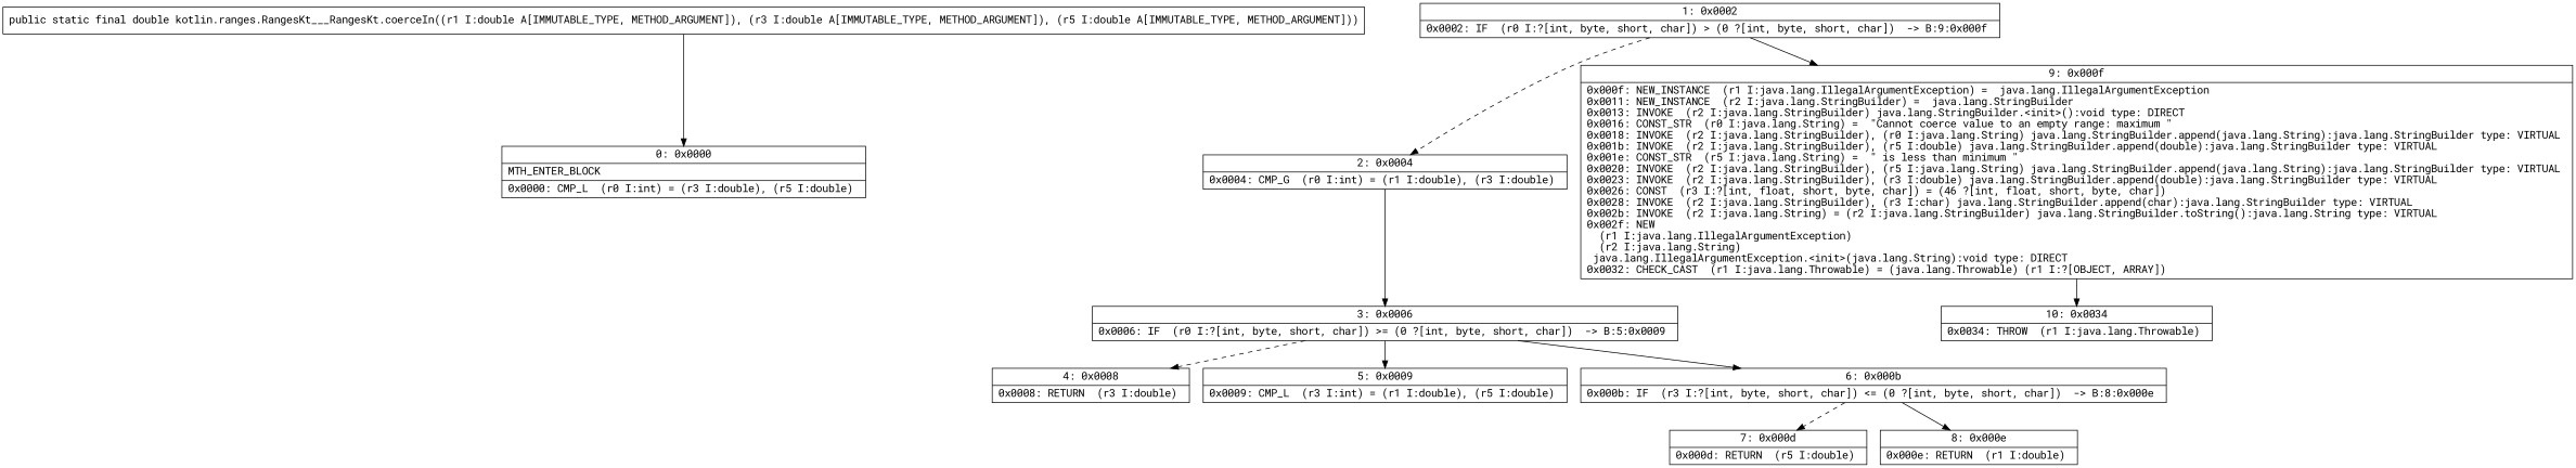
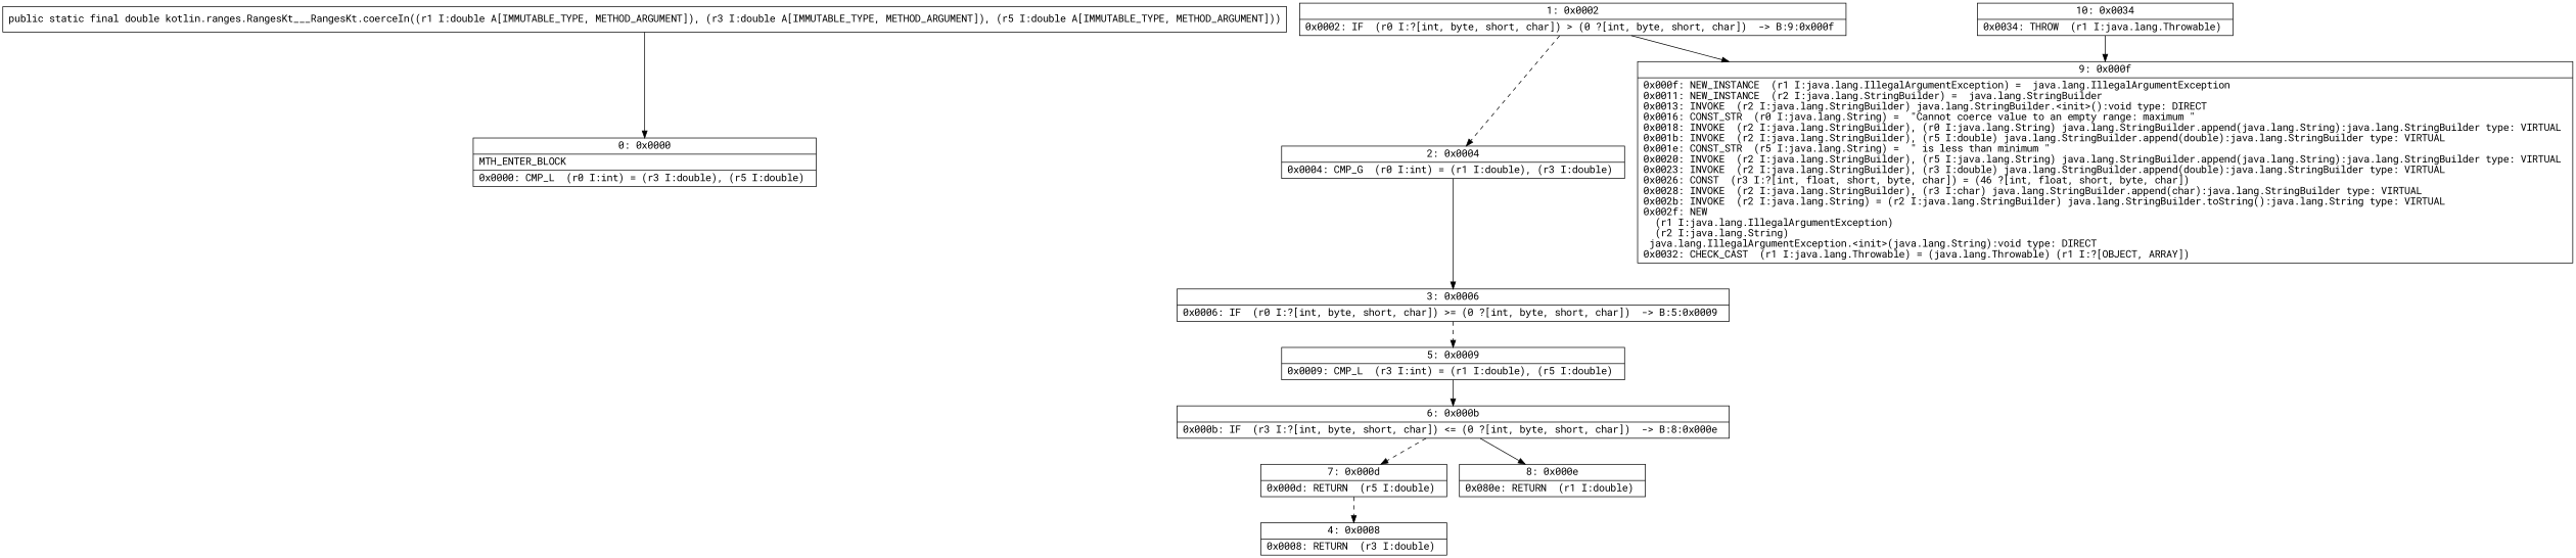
  digraph {
    fontname="Roboto Mono"
    node [fontname="Roboto Mono" shape=record]
    edge [fontname="Roboto Mono"]
    n1 [label="{0\:\ 0x0000|MTH_ENTER_BLOCK\l|0x0000: CMP_L  (r0 I:int) = (r3 I:double), (r5 I:double) \l}"]
    n2 [label="{1\:\ 0x0002|0x0002: IF  (r0 I:?[int, byte, short, char]) \> (0 ?[int, byte, short, char])  \-\> B:9:0x000f \l}"]
    n3 [label="{2\:\ 0x0004|0x0004: CMP_G  (r0 I:int) = (r1 I:double), (r3 I:double) \l}"]
    n4 [label="{9\:\ 0x000f|0x000f: NEW_INSTANCE  (r1 I:java.lang.IllegalArgumentException) =  java.lang.IllegalArgumentException \l0x0011: NEW_INSTANCE  (r2 I:java.lang.StringBuilder) =  java.lang.StringBuilder \l0x0013: INVOKE  (r2 I:java.lang.StringBuilder) java.lang.StringBuilder.\<init\>():void type: DIRECT \l0x0016: CONST_STR  (r0 I:java.lang.String) =  \"Cannot coerce value to an empty range: maximum \" \l0x0018: INVOKE  (r2 I:java.lang.StringBuilder), (r0 I:java.lang.String) java.lang.StringBuilder.append(java.lang.String):java.lang.StringBuilder type: VIRTUAL \l0x001b: INVOKE  (r2 I:java.lang.StringBuilder), (r5 I:double) java.lang.StringBuilder.append(double):java.lang.StringBuilder type: VIRTUAL \l0x001e: CONST_STR  (r5 I:java.lang.String) =  \" is less than minimum \" \l0x0020: INVOKE  (r2 I:java.lang.StringBuilder), (r5 I:java.lang.String) java.lang.StringBuilder.append(java.lang.String):java.lang.StringBuilder type: VIRTUAL \l0x0023: INVOKE  (r2 I:java.lang.StringBuilder), (r3 I:double) java.lang.StringBuilder.append(double):java.lang.StringBuilder type: VIRTUAL \l0x0026: CONST  (r3 I:?[int, float, short, byte, char]) = (46 ?[int, float, short, byte, char]) \l0x0028: INVOKE  (r2 I:java.lang.StringBuilder), (r3 I:char) java.lang.StringBuilder.append(char):java.lang.StringBuilder type: VIRTUAL \l0x002b: INVOKE  (r2 I:java.lang.String) = (r2 I:java.lang.StringBuilder) java.lang.StringBuilder.toString():java.lang.String type: VIRTUAL \l0x002f: NEW  \l  (r1 I:java.lang.IllegalArgumentException)\l  (r2 I:java.lang.String)\l java.lang.IllegalArgumentException.\<init\>(java.lang.String):void type: DIRECT \l0x0032: CHECK_CAST  (r1 I:java.lang.Throwable) = (java.lang.Throwable) (r1 I:?[OBJECT, ARRAY]) \l}"]
    n5 [label="{3\:\ 0x0006|0x0006: IF  (r0 I:?[int, byte, short, char]) \>= (0 ?[int, byte, short, char])  \-\> B:5:0x0009 \l}"]
    n6 [label="{10\:\ 0x0034|0x0034: THROW  (r1 I:java.lang.Throwable) \l}"]
    n7 [label="{4\:\ 0x0008|0x0008: RETURN  (r3 I:double) \l}"]
    n8 [label="{5\:\ 0x0009|0x0009: CMP_L  (r3 I:int) = (r1 I:double), (r5 I:double) \l}"]
    n9 [label="{6\:\ 0x000b|0x000b: IF  (r3 I:?[int, byte, short, char]) \<= (0 ?[int, byte, short, char])  \-\> B:8:0x000e \l}"]
    n10 [label="{7\:\ 0x000d|0x000d: RETURN  (r5 I:double) \l}"]
-   n11 [label="{8\:\ 0x000e|0x000e: RETURN  (r1 I:double) \l}"]
+   n11 [label="{8\:\ 0x000e|0x080e: RETURN  (r1 I:double) \l}"]
    n12 [label="{public static final double kotlin.ranges.RangesKt___RangesKt.coerceIn((r1 I:double A[IMMUTABLE_TYPE, METHOD_ARGUMENT]), (r3 I:double A[IMMUTABLE_TYPE, METHOD_ARGUMENT]), (r5 I:double A[IMMUTABLE_TYPE, METHOD_ARGUMENT])) }"]
    n2 -> n3 [style=dashed]
    n2 -> n4
    n3 -> n5
-   n4 -> n6
-   n5 -> n7 [style=dashed]
-   n5 -> n8
-   n5 -> n9
+   n6 -> n4
+   n10 -> n7 [style=dashed]
+   n5 -> n8 [style=dashed]
+   n8 -> n9
    n9 -> n10 [style=dashed]
    n9 -> n11
    n12 -> n1
  }
